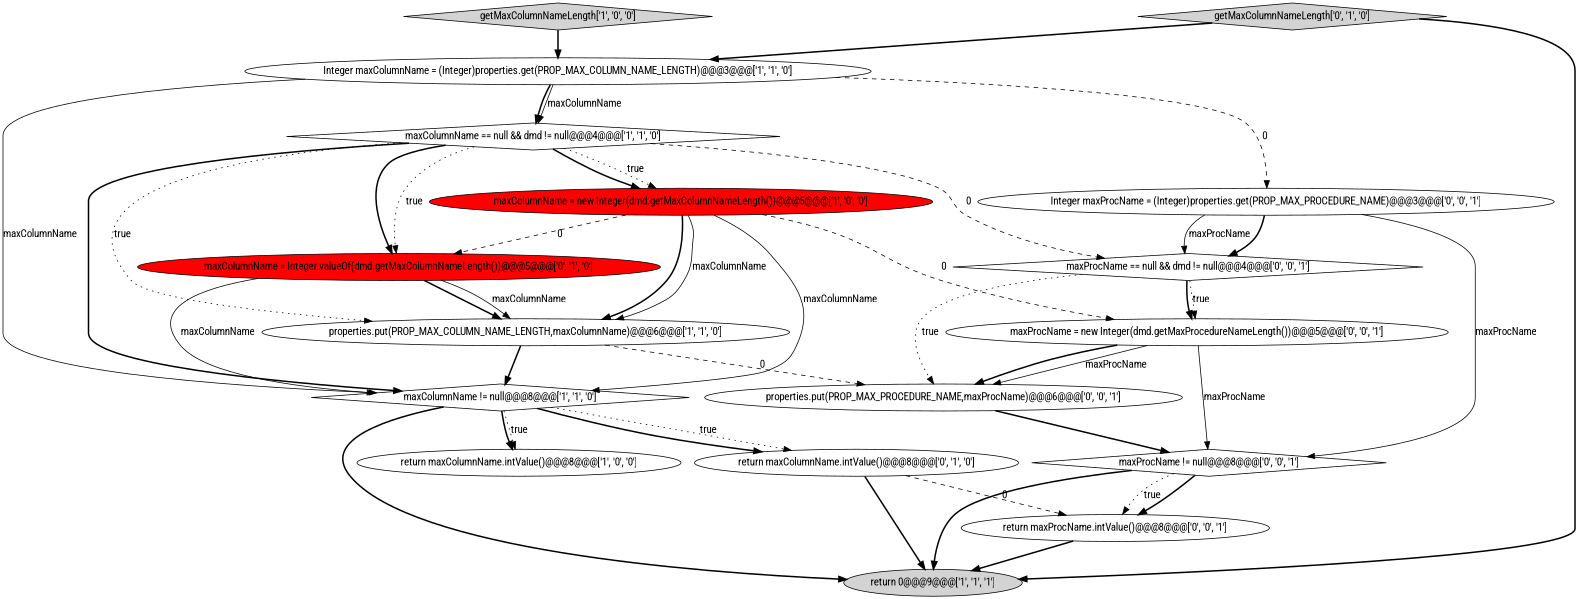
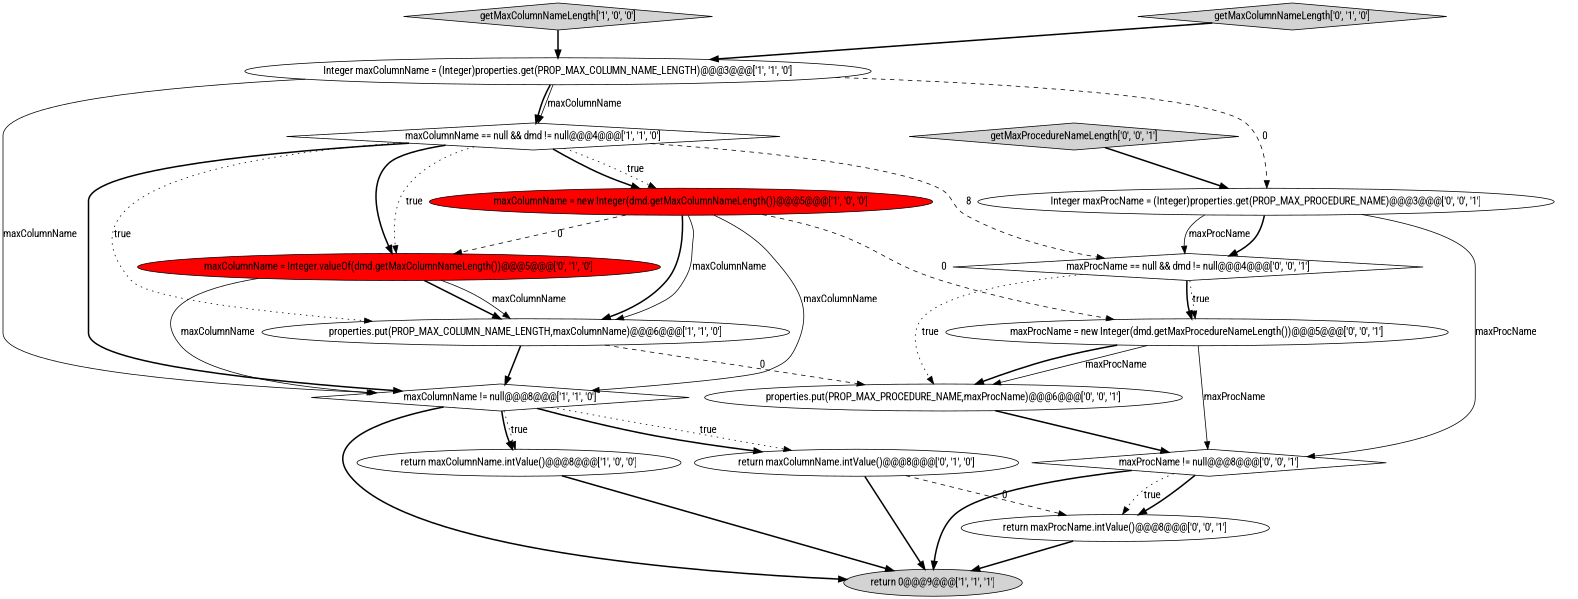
  digraph {
    fontname="Roboto Condensed"
    node [fillcolor=white fontname="Roboto Condensed" shape=ellipse style=filled]
    edge [fontname="Roboto Condensed" style=bold]
    n1 [label="maxProcName = new Integer(dmd.getMaxProcedureNameLength())@@@5@@@['0', '0', '1']"]
    n2 [label="properties.put(PROP_MAX_PROCEDURE_NAME,maxProcName)@@@6@@@['0', '0', '1']"]
    n3 [label="maxProcName != null@@@8@@@['0', '0', '1']" shape=diamond]
    n4 [fillcolor=lightgray label="return 0@@@9@@@['1', '1', '1']"]
    n5 [label="return maxProcName.intValue()@@@8@@@['0', '0', '1']"]
    n6 [fillcolor=red label="maxColumnName = new Integer(dmd.getMaxColumnNameLength())@@@5@@@['1', '0', '0']"]
    n7 [label="properties.put(PROP_MAX_COLUMN_NAME_LENGTH,maxColumnName)@@@6@@@['1', '1', '0']"]
    n8 [fillcolor=red label="maxColumnName = Integer.valueOf(dmd.getMaxColumnNameLength())@@@5@@@['0', '1', '0']"]
    n9 [label="maxColumnName != null@@@8@@@['1', '1', '0']" shape=diamond]
    n10 [label="return maxColumnName.intValue()@@@8@@@['0', '1', '0']"]
    n11 [label="return maxColumnName.intValue()@@@8@@@['1', '0', '0']"]
    n12 [label="maxColumnName == null && dmd != null@@@4@@@['1', '1', '0']" shape=diamond]
    n13 [label="maxProcName == null && dmd != null@@@4@@@['0', '0', '1']" shape=diamond]
    n14 [label="Integer maxProcName = (Integer)properties.get(PROP_MAX_PROCEDURE_NAME)@@@3@@@['0', '0', '1']"]
    n15 [fillcolor=lightgray label="getMaxColumnNameLength['1', '0', '0']" shape=diamond]
    n16 [label="Integer maxColumnName = (Integer)properties.get(PROP_MAX_COLUMN_NAME_LENGTH)@@@3@@@['1', '1', '0']"]
    n17 [fillcolor=lightgray label="getMaxColumnNameLength['0', '1', '0']" shape=diamond]
+   n18 [fillcolor=lightgray label="getMaxProcedureNameLength['0', '0', '1']" shape=diamond]
    n1 -> n2 [label=maxProcName style=solid]
    n1 -> n2
    n1 -> n3 [label=maxProcName style=solid]
    n2 -> n3
    n3 -> n4
    n3 -> n5 [label=true style=dotted]
    n3 -> n5
    n5 -> n4
    n6 -> n1 [label=0 style=dashed]
    n6 -> n7
    n6 -> n7 [label=maxColumnName style=solid]
    n6 -> n8 [label=0 style=dashed]
    n6 -> n9 [label=maxColumnName style=solid]
    n7 -> n2 [label=0 style=dashed]
    n7 -> n9
    n8 -> n7
    n8 -> n7 [label=maxColumnName style=solid]
    n8 -> n9 [label=maxColumnName style=solid]
    n9 -> n4
    n9 -> n10 [label=true style=dotted]
    n9 -> n10
    n9 -> n11
    n9 -> n11 [label=true style=dotted]
    n10 -> n4
    n10 -> n5 [label=0 style=dashed]
-   n17 -> n4
+   n11 -> n4
    n12 -> n6
    n12 -> n6 [label=true style=dotted]
    n12 -> n7 [label=true style=dotted]
    n12 -> n8
    n12 -> n8 [label=true style=dotted]
    n12 -> n9
-   n12 -> n13 [label=0 style=dashed]
+   n12 -> n13 [label=8 style=dashed]
    n13 -> n1
    n13 -> n1 [label=true style=dotted]
    n13 -> n2 [label=true style=dotted]
    n14 -> n3 [label=maxProcName style=solid]
    n14 -> n13
    n14 -> n13 [label=maxProcName style=solid]
    n15 -> n16
    n16 -> n9 [label=maxColumnName style=solid]
    n16 -> n12 [label=maxColumnName style=solid]
    n16 -> n12
    n16 -> n14 [label=0 style=dashed]
    n17 -> n16
+   n18 -> n14
  }
